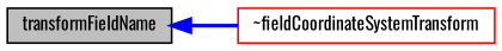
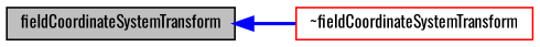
  digraph {
    rankdir=LR
    fontname=Oswald
    node [fontname=Oswald fontsize=10 shape=record]
-   n1 [color=black fillcolor=grey75 fontcolor=black height=0.2 label=transformFieldName style=filled width=0.4]
+   n1 [color=black fillcolor=grey75 fontcolor=black height=0.2 label=fieldCoordinateSystemTransform style=filled width=0.4]
    n2 [color=red height=0.2 label="~fieldCoordinateSystemTransform" width=0.4]
    n1 -> n2 [color=blue dir=back fontname=Oswald fontsize=10 labelfontname=Helvetica labelfontsize=10 style=bold]
  }
